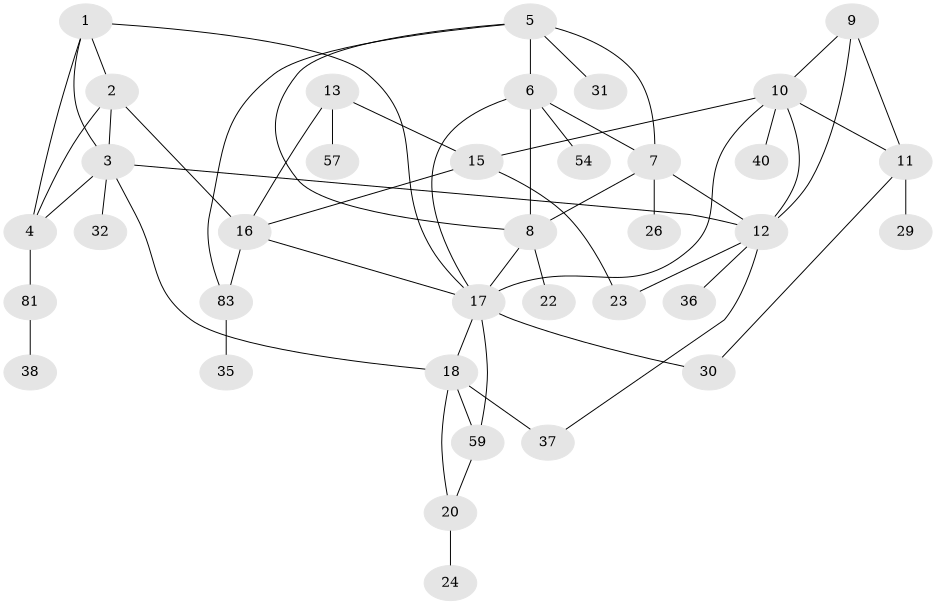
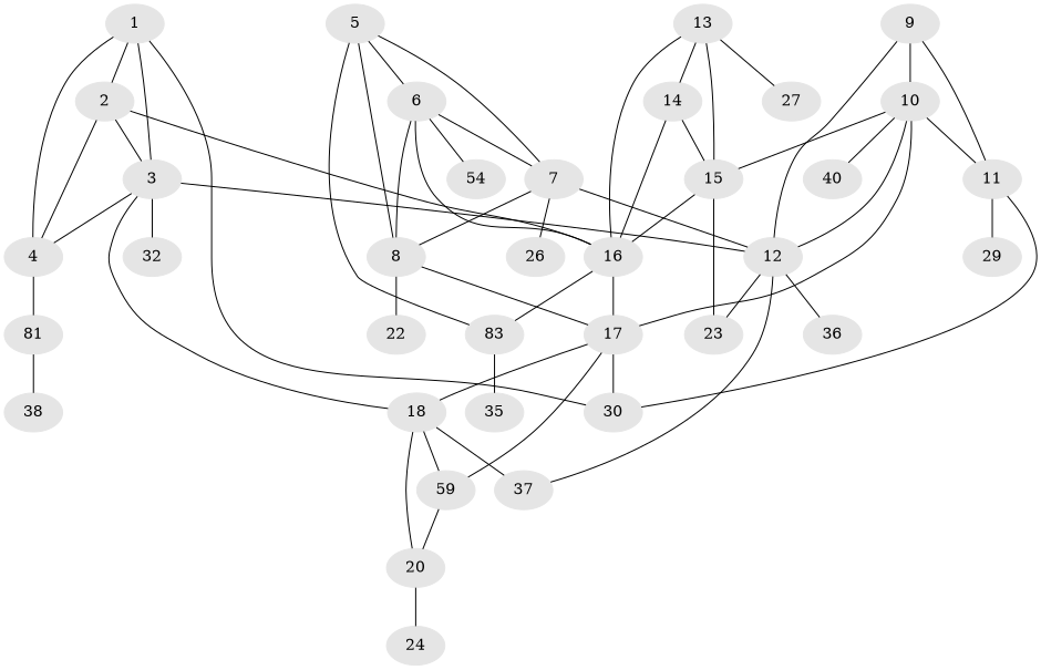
  graph {
    node [color=gray90 style=filled]
    edge [weight=1.0]
    1
    2
    3
    4
    30
    16
    12
    18
    32
    n10 [label=81]
    n11 [label=83]
    17
    5
    6
    7
    8
-   31
    23
    36
    37
    n21 [label=59]
    20
    38
    n24 [label=54]
    26
    22
    35
    9
    10
    11
    15
    40
    29
    13
-   27 [label=57]
+   14
+   27
    24
    1 -- 2
    1 -- 3
    1 -- 4
-   1 -- 17
+   1 -- 30
    2 -- 3
    2 -- 4
    2 -- 16
    3 -- 4
    3 -- 12
    3 -- 18
    3 -- 32 [weight=3.0]
    4 -- n10
    16 -- n11
    16 -- 17
    12 -- 23
    12 -- 36
    12 -- 37
    18 -- 37 [weight=2.0]
    18 -- n21
    18 -- 20
    n10 -- 38
    n11 -- 35
    17 -- 30 [weight=4.0]
    17 -- 18
    17 -- n21
    5 -- n11
    5 -- 6
    5 -- 7
    5 -- 8
-   5 -- 31
-   6 -- 17
+   6 -- 16
    6 -- 7
    6 -- 8
    6 -- n24
    7 -- 12
    7 -- 8
    7 -- 26
    8 -- 17
    8 -- 22
    n21 -- 20
    20 -- 24
    9 -- 12
    9 -- 10
    9 -- 11
    10 -- 12
    10 -- 17
    10 -- 11
    10 -- 15
    10 -- 40
    11 -- 30
    11 -- 29
    15 -- 16
    15 -- 23
    13 -- 16
    13 -- 15
+   13 -- 14
    13 -- 27
+   14 -- 16
+   14 -- 15 [weight=3.0]
  }
